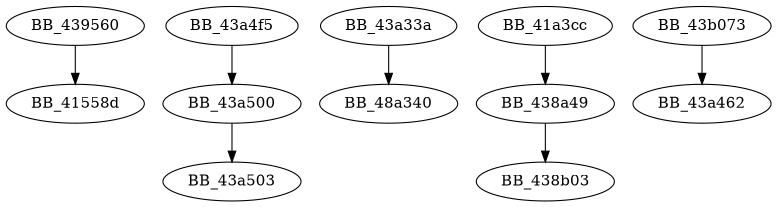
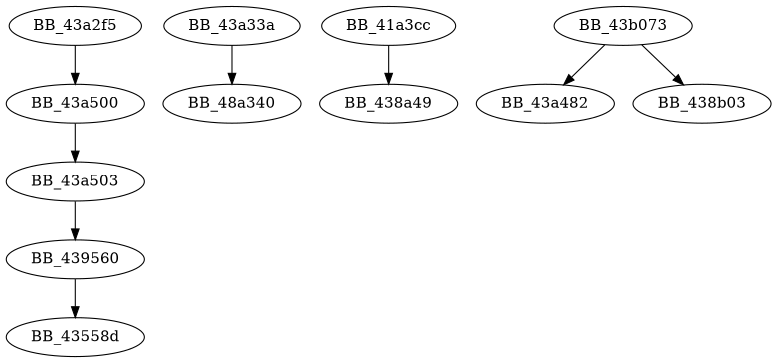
  digraph {
    BB_439560
-   BB_43558d [label=BB_41558d]
-   BB_43a2f5 [label=BB_43a4f5]
+   BB_43558d
+   BB_43a2f5
    BB_43a500
    BB_43a503
    n6 [label=BB_48a340]
    BB_43a33a
    n8 [label=BB_41a3cc]
    BB_438a49
    BB_43b073
-   BB_43a482 [label=BB_43a462]
+   BB_43a482
    BB_438b03
    BB_439560 -> BB_43558d
    BB_43a2f5 -> BB_43a500
    BB_43a500 -> BB_43a503
+   BB_43a503 -> BB_439560
    BB_43a33a -> n6
    n8 -> BB_438a49
    BB_43b073 -> BB_43a482
-   BB_438a49 -> BB_438b03
+   BB_43b073 -> BB_438b03
  }
